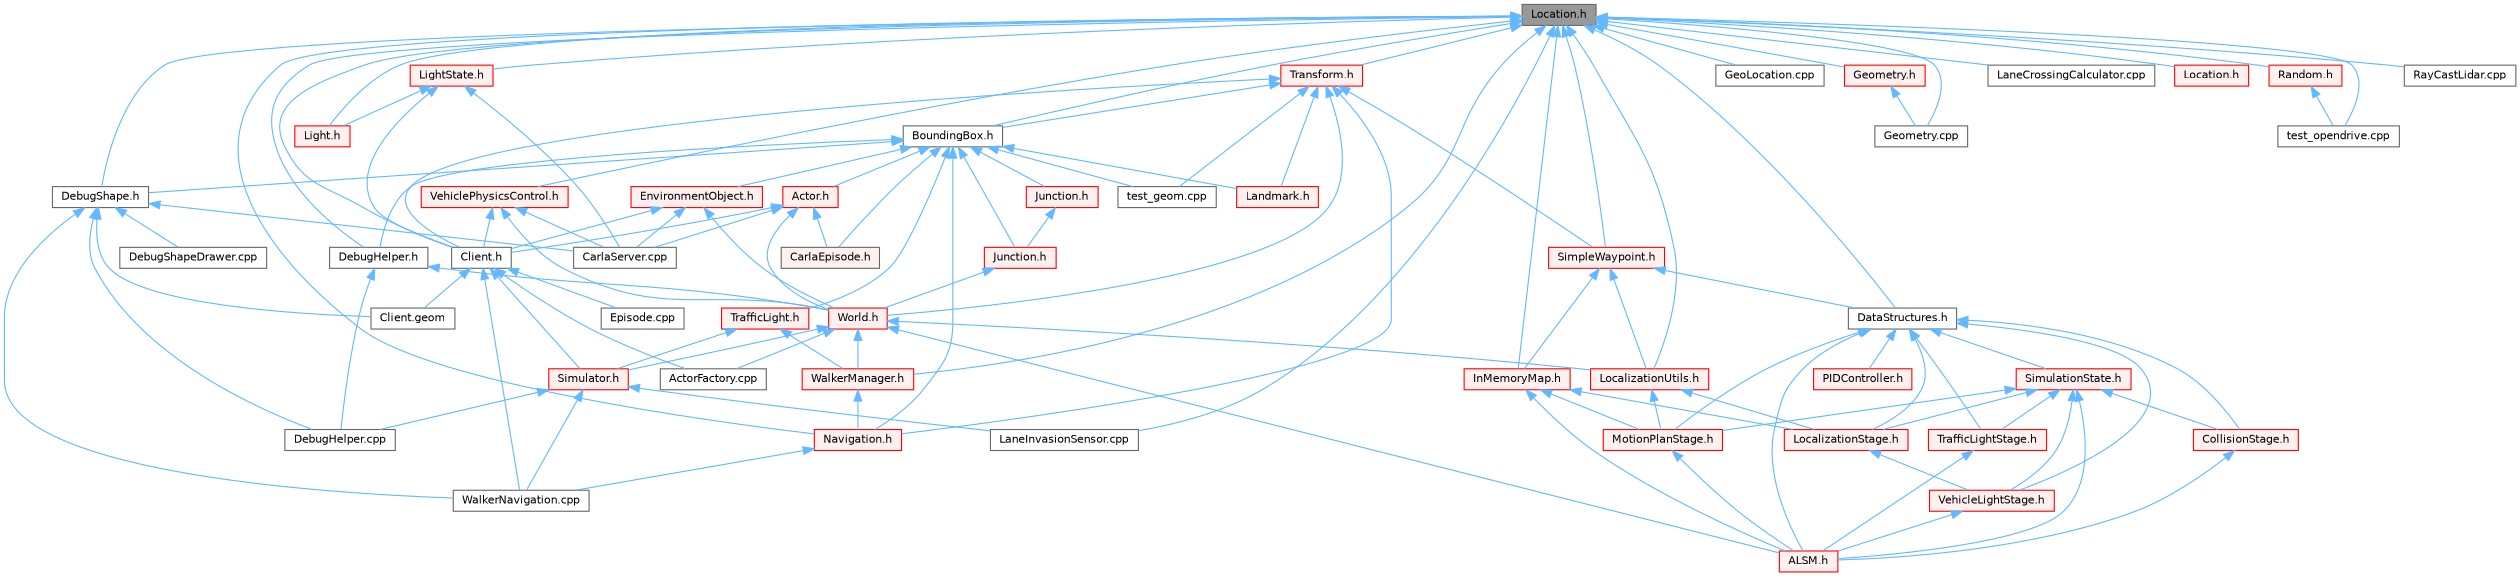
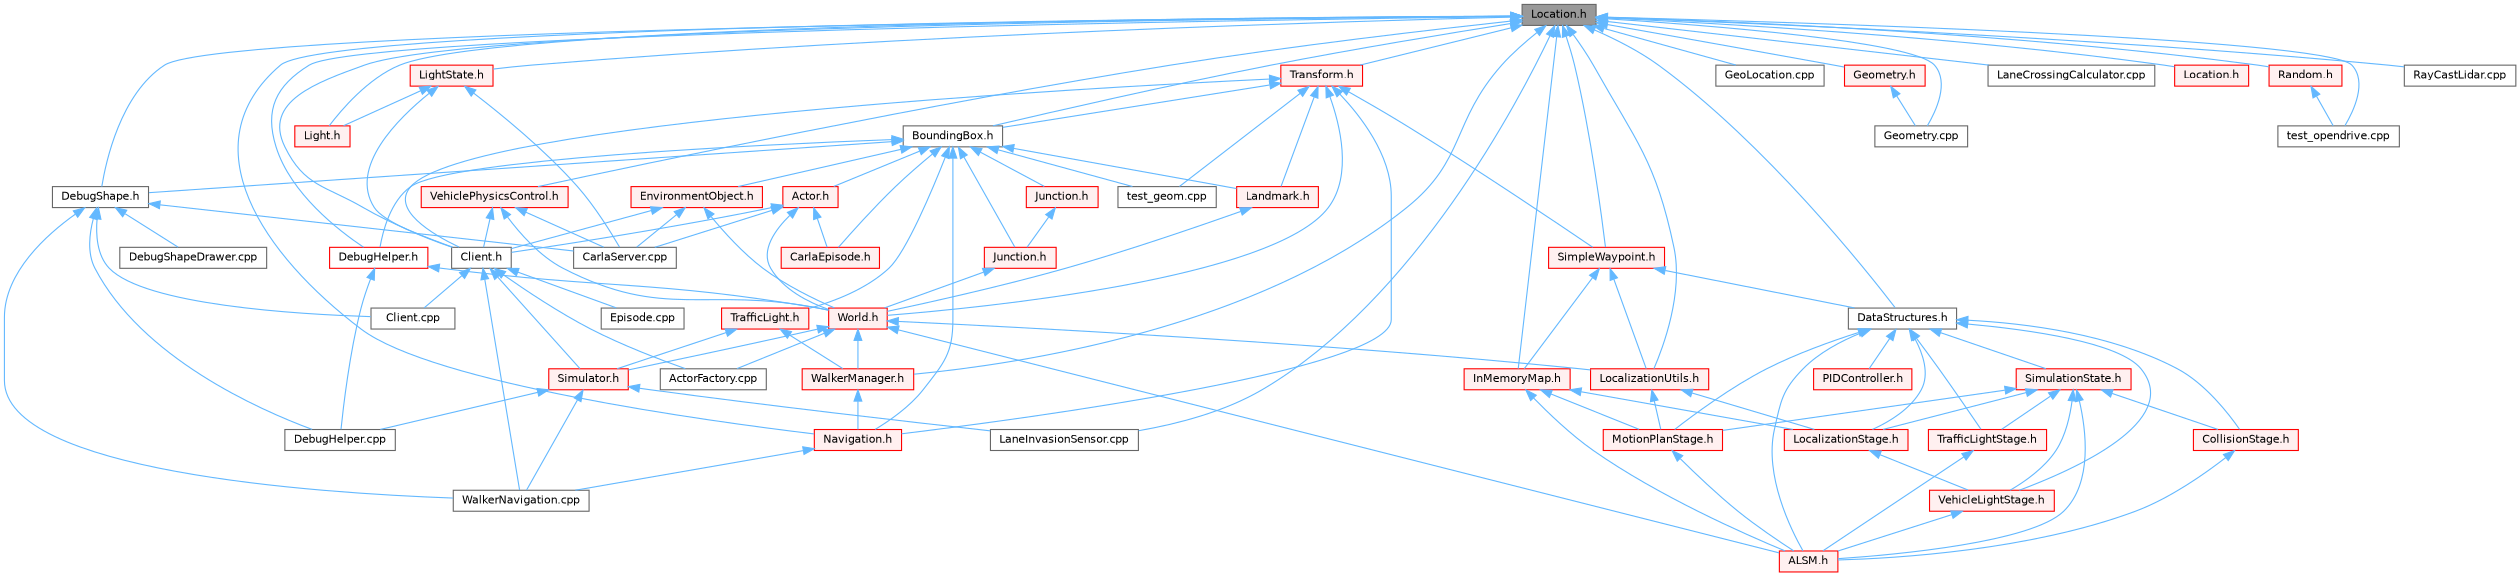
  digraph {
    node [color=red fillcolor="#FFF0F0" fontname=Helvetica fontsize=10 shape=box style=filled]
    edge [color=steelblue1 dir=back fontname=Helvetica fontsize=10 labelfontname=Helvetica labelfontsize=10 style=solid]
    n1 [color=gray40 fillcolor=grey60 fontcolor=black height=0.2 label="Location.h" width=0.4]
    n2 [color=grey40 fillcolor=white height=0.2 label="BoundingBox.h" width=0.4]
    n3 [color=grey40 fillcolor=white height=0.2 label="Client.h" width=0.4]
    n4 [color=grey40 fillcolor=white height=0.2 label="LaneInvasionSensor.cpp" width=0.4]
    n5 [height=0.2 label="LocalizationUtils.h" width=0.4]
    n6 [height=0.2 label="WalkerManager.h" width=0.4]
    n7 [height=0.2 label="Navigation.h" width=0.4]
-   n8 [color=grey40 fillcolor=white height=0.2 label="DebugHelper.h" width=0.4]
+   n8 [fillcolor=white height=0.2 label="DebugHelper.h" width=0.4]
    n9 [color=grey40 fillcolor=white height=0.2 label="DebugShape.h" width=0.4]
    n10 [color=grey40 fillcolor=white height=0.2 label="DataStructures.h" width=0.4]
    n11 [color=grey40 fillcolor=white height=0.2 label="GeoLocation.cpp" width=0.4]
    n12 [color=grey40 fillcolor=white height=0.2 label="Geometry.cpp" width=0.4]
    n13 [height=0.2 label="Geometry.h" width=0.4]
    n14 [height=0.2 label="InMemoryMap.h" width=0.4]
    n15 [color=grey40 fillcolor=white height=0.2 label="LaneCrossingCalculator.cpp" width=0.4]
    n16 [height=0.2 label="Light.h" width=0.4]
    n17 [height=0.2 label="LightState.h" width=0.4]
    n18 [height=0.2 label="Location.h" width=0.4]
    n19 [height=0.2 label="Random.h" width=0.4]
    n20 [color=grey40 fillcolor=white height=0.2 label="test_opendrive.cpp" width=0.4]
    n21 [color=grey40 fillcolor=white height=0.2 label="RayCastLidar.cpp" width=0.4]
    n22 [height=0.2 label="SimpleWaypoint.h" width=0.4]
    n23 [height=0.2 label="Transform.h" width=0.4]
    n24 [height=0.2 label="VehiclePhysicsControl.h" width=0.4]
    n25 [height=0.2 label="Actor.h" width=0.4]
-   n26 [color=grey40 height=0.2 label="CarlaEpisode.h" width=0.4]
+   n26 [height=0.2 label="CarlaEpisode.h" width=0.4]
    n27 [height=0.2 label="EnvironmentObject.h" width=0.4]
    n28 [height=0.2 label="Junction.h" width=0.4]
    n29 [height=0.2 label="Junction.h" width=0.4]
    n30 [height=0.2 label="Landmark.h" width=0.4]
    n31 [height=0.2 label="TrafficLight.h" width=0.4]
    n32 [color=grey40 fillcolor=white height=0.2 label="test_geom.cpp" width=0.4]
    n33 [color=grey40 fillcolor=white height=0.2 label="ActorFactory.cpp" width=0.4]
-   n34 [color=grey40 fillcolor=white height=0.2 label="Client.geom" width=0.4]
+   n34 [color=grey40 fillcolor=white height=0.2 label="Client.cpp" width=0.4]
    n35 [color=grey40 fillcolor=white height=0.2 label="Episode.cpp" width=0.4]
    n36 [height=0.2 label="Simulator.h" width=0.4]
    n37 [color=grey40 fillcolor=white height=0.2 label="WalkerNavigation.cpp" width=0.4]
    n38 [height=0.2 label="LocalizationStage.h" width=0.4]
    n39 [height=0.2 label="MotionPlanStage.h" width=0.4]
    n40 [height=0.2 label="World.h" width=0.4]
    n41 [color=grey40 fillcolor=white height=0.2 label="DebugHelper.cpp" width=0.4]
    n42 [color=grey40 fillcolor=white height=0.2 label="CarlaServer.cpp" width=0.4]
    n43 [color=grey40 fillcolor=white height=0.2 label="DebugShapeDrawer.cpp" width=0.4]
    n44 [height=0.2 label="ALSM.h" width=0.4]
    n45 [height=0.2 label="CollisionStage.h" width=0.4]
    n46 [height=0.2 label="PIDController.h" width=0.4]
    n47 [height=0.2 label="SimulationState.h" width=0.4]
    n48 [height=0.2 label="TrafficLightStage.h" width=0.4]
    n49 [height=0.2 label="VehicleLightStage.h" width=0.4]
    n1 -> n2
    n1 -> n3
    n1 -> n4
    n1 -> n5
    n1 -> n6
    n1 -> n7
    n1 -> n8
    n1 -> n9
    n1 -> n10
    n1 -> n11
    n1 -> n12
    n1 -> n13
    n1 -> n14
    n1 -> n15
    n1 -> n16
    n1 -> n17
    n1 -> n18
    n1 -> n19
    n1 -> n20
    n1 -> n21
    n1 -> n22
    n1 -> n23
    n1 -> n24
    n2 -> n7
    n2 -> n8
    n2 -> n9
    n2 -> n25
    n2 -> n26
    n2 -> n27
    n2 -> n28
    n2 -> n29
    n2 -> n30
    n2 -> n31
    n2 -> n32
    n3 -> n33
    n3 -> n34
    n3 -> n35
    n3 -> n36
    n3 -> n37
    n5 -> n38
    n5 -> n39
    n6 -> n7
    n7 -> n37
    n8 -> n40
    n8 -> n41
    n9 -> n34
    n9 -> n37
    n9 -> n41
    n9 -> n42
    n9 -> n43
    n10 -> n38
    n10 -> n39
    n10 -> n44
    n10 -> n45
    n10 -> n46
    n10 -> n47
    n10 -> n48
    n10 -> n49
    n13 -> n12
    n14 -> n38
    n14 -> n39
    n14 -> n44
    n17 -> n3
    n17 -> n16
    n17 -> n42
    n19 -> n20
    n22 -> n5
    n22 -> n10
    n22 -> n14
    n23 -> n2
    n23 -> n3
    n23 -> n7
    n23 -> n22
    n23 -> n30
    n23 -> n32
    n23 -> n40
    n24 -> n3
    n24 -> n40
    n24 -> n42
    n25 -> n3
    n25 -> n26
    n25 -> n40
    n25 -> n42
    n27 -> n3
    n27 -> n40
    n27 -> n42
    n28 -> n40
    n29 -> n28
+   n30 -> n40
    n31 -> n6
    n31 -> n36
    n36 -> n4
    n36 -> n37
    n36 -> n41
    n38 -> n49
    n39 -> n44
    n40 -> n5
    n40 -> n6
    n40 -> n33
    n40 -> n36
    n40 -> n44
    n45 -> n44
    n47 -> n38
    n47 -> n39
    n47 -> n44
    n47 -> n45
    n47 -> n48
    n47 -> n49
    n48 -> n44
    n49 -> n44
  }
